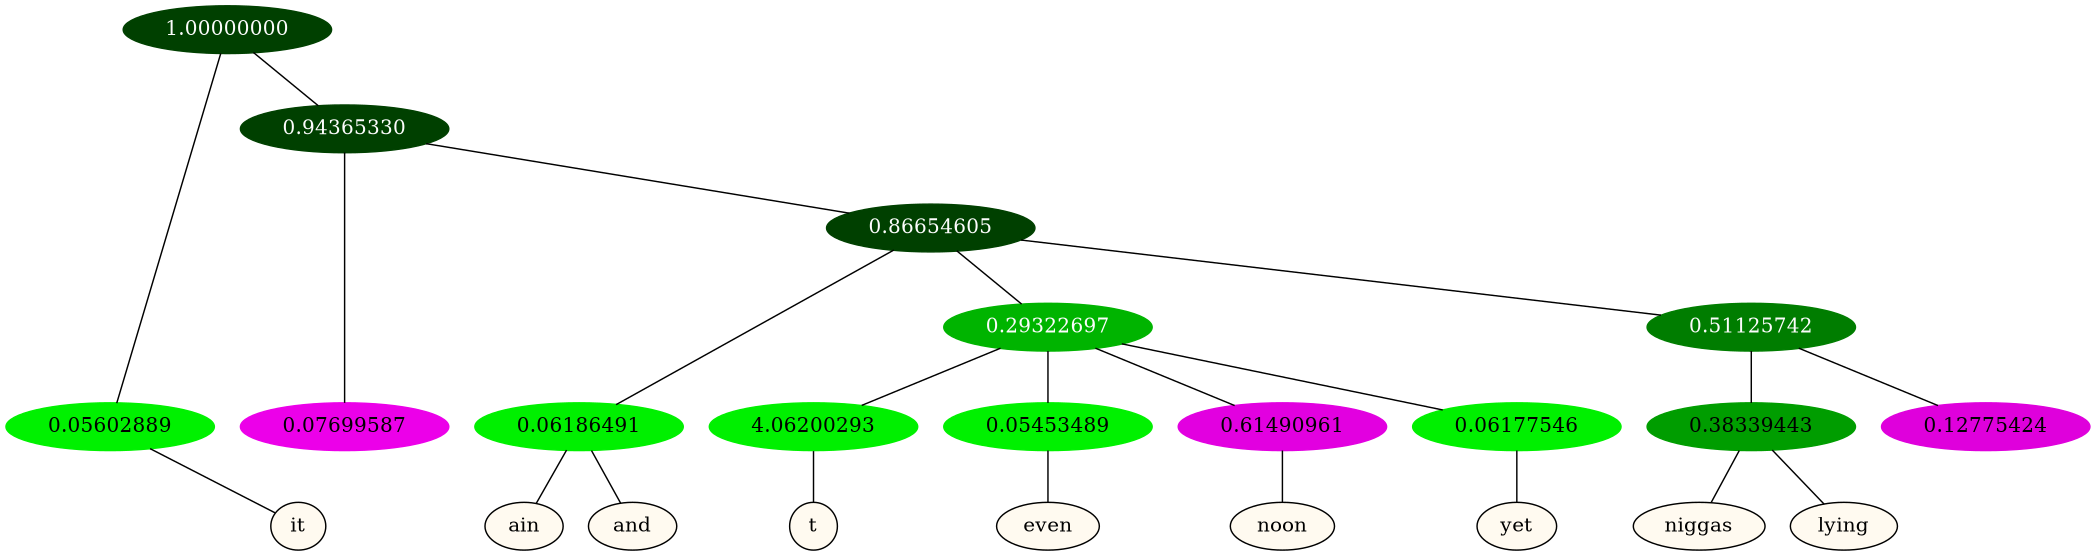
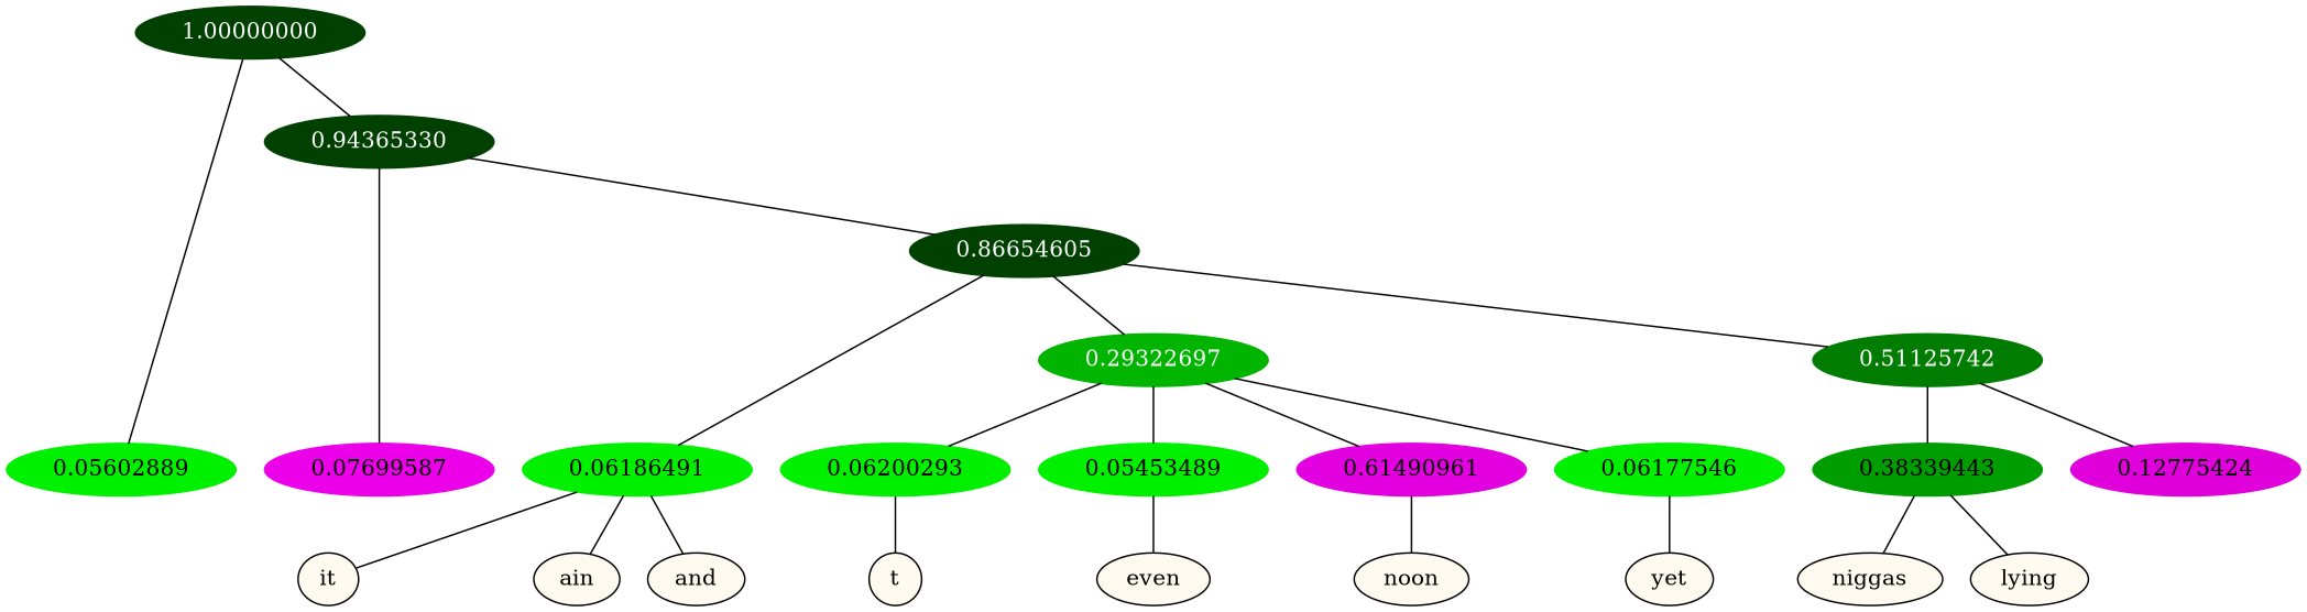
  graph {
    node [color=black format=png nodesep=0.001 ordering=out overlap_scaling=0.01 ranksep=0.001 style=filled]
    n1 [fillcolor=floralwhite height=0.15 label=it style="filled,solid" width=0.15]
    n2 [fillcolor=floralwhite height=0.15 label=ain style="filled,solid" width=0.15]
    n3 [fillcolor=floralwhite height=0.15 label=t style="filled,solid" width=0.15]
    n4 [fillcolor=floralwhite height=0.15 label=even style="filled,solid" width=0.15]
    n5 [fillcolor=floralwhite height=0.15 label=noon style="filled,solid" width=0.15]
    n6 [fillcolor=floralwhite height=0.15 label=yet style="filled,solid" width=0.15]
    n7 [fillcolor=floralwhite height=0.15 label=and style="filled,solid" width=0.15]
    n8 [fillcolor=floralwhite height=0.15 label=niggas style="filled,solid" width=0.15]
    n9 [fillcolor=floralwhite height=0.15 label=lying style="filled,solid" width=0.15]
    n10 [color="0.334 1.000 0.944" fontcolor=black height=0.15 label=0.05602889 width=0.15]
    n11 [color="0.835 1.000 0.923" fontcolor=black height=0.15 label=0.07699587 width=0.15]
-   n12 [color="0.334 1.000 0.938" fontcolor=black height=0.15 label=4.06200293 width=0.15]
+   n12 [color="0.334 1.000 0.938" fontcolor=black height=0.15 label=0.06200293 width=0.15]
    n13 [color="0.334 1.000 0.945" fontcolor=black height=0.15 label=0.05453489 width=0.15]
    n14 [color="0.835 1.000 0.885" fontcolor=black height=0.15 label=0.61490961 width=0.15]
    n15 [color="0.334 1.000 0.938" fontcolor=black height=0.15 label=0.06177546 width=0.15]
    n16 [color="0.334 1.000 0.938" fontcolor=black height=0.15 label=0.06186491 width=0.15]
    n17 [color="0.334 1.000 0.617" fontcolor=black height=0.15 label=0.38339443 width=0.15]
    n18 [color="0.835 1.000 0.872" fontcolor=black height=0.15 label=0.12775424 width=0.15]
    n19 [color="0.334 1.000 0.250" fontcolor=grey99 height=0.15 label=1.00000000 width=0.15]
    n20 [color="0.334 1.000 0.250" fontcolor=grey99 height=0.15 label=0.94365330 width=0.15]
    n21 [color="0.334 1.000 0.250" fontcolor=grey99 height=0.15 label=0.86654605 width=0.15]
    n22 [color="0.334 1.000 0.707" fontcolor=grey99 height=0.15 label=0.29322697 width=0.15]
    n23 [color="0.334 1.000 0.489" fontcolor=grey99 height=0.15 label=0.51125742 width=0.15]
    subgraph sub_1 {
      rank=same
      n1
      n2
      n3
      n4
      n5
      n6
      n7
      n8
      n9
    }
    subgraph sub_2 {
      rank=same
      n10
      n11
      n12
      n13
      n14
      n15
      n16
      n17
      n18
    }
-   n10 -- n1
+   n16 -- n1
    n12 -- n3
    n13 -- n4
    n14 -- n5
    n15 -- n6
    n16 -- n2
    n16 -- n7
    n17 -- n8
    n17 -- n9
    n19 -- n10
    n19 -- n20
    n20 -- n11
    n20 -- n21
    n21 -- n16
    n21 -- n22
    n21 -- n23
    n22 -- n12
    n22 -- n13
    n22 -- n14
    n22 -- n15
    n23 -- n17
    n23 -- n18
  }
